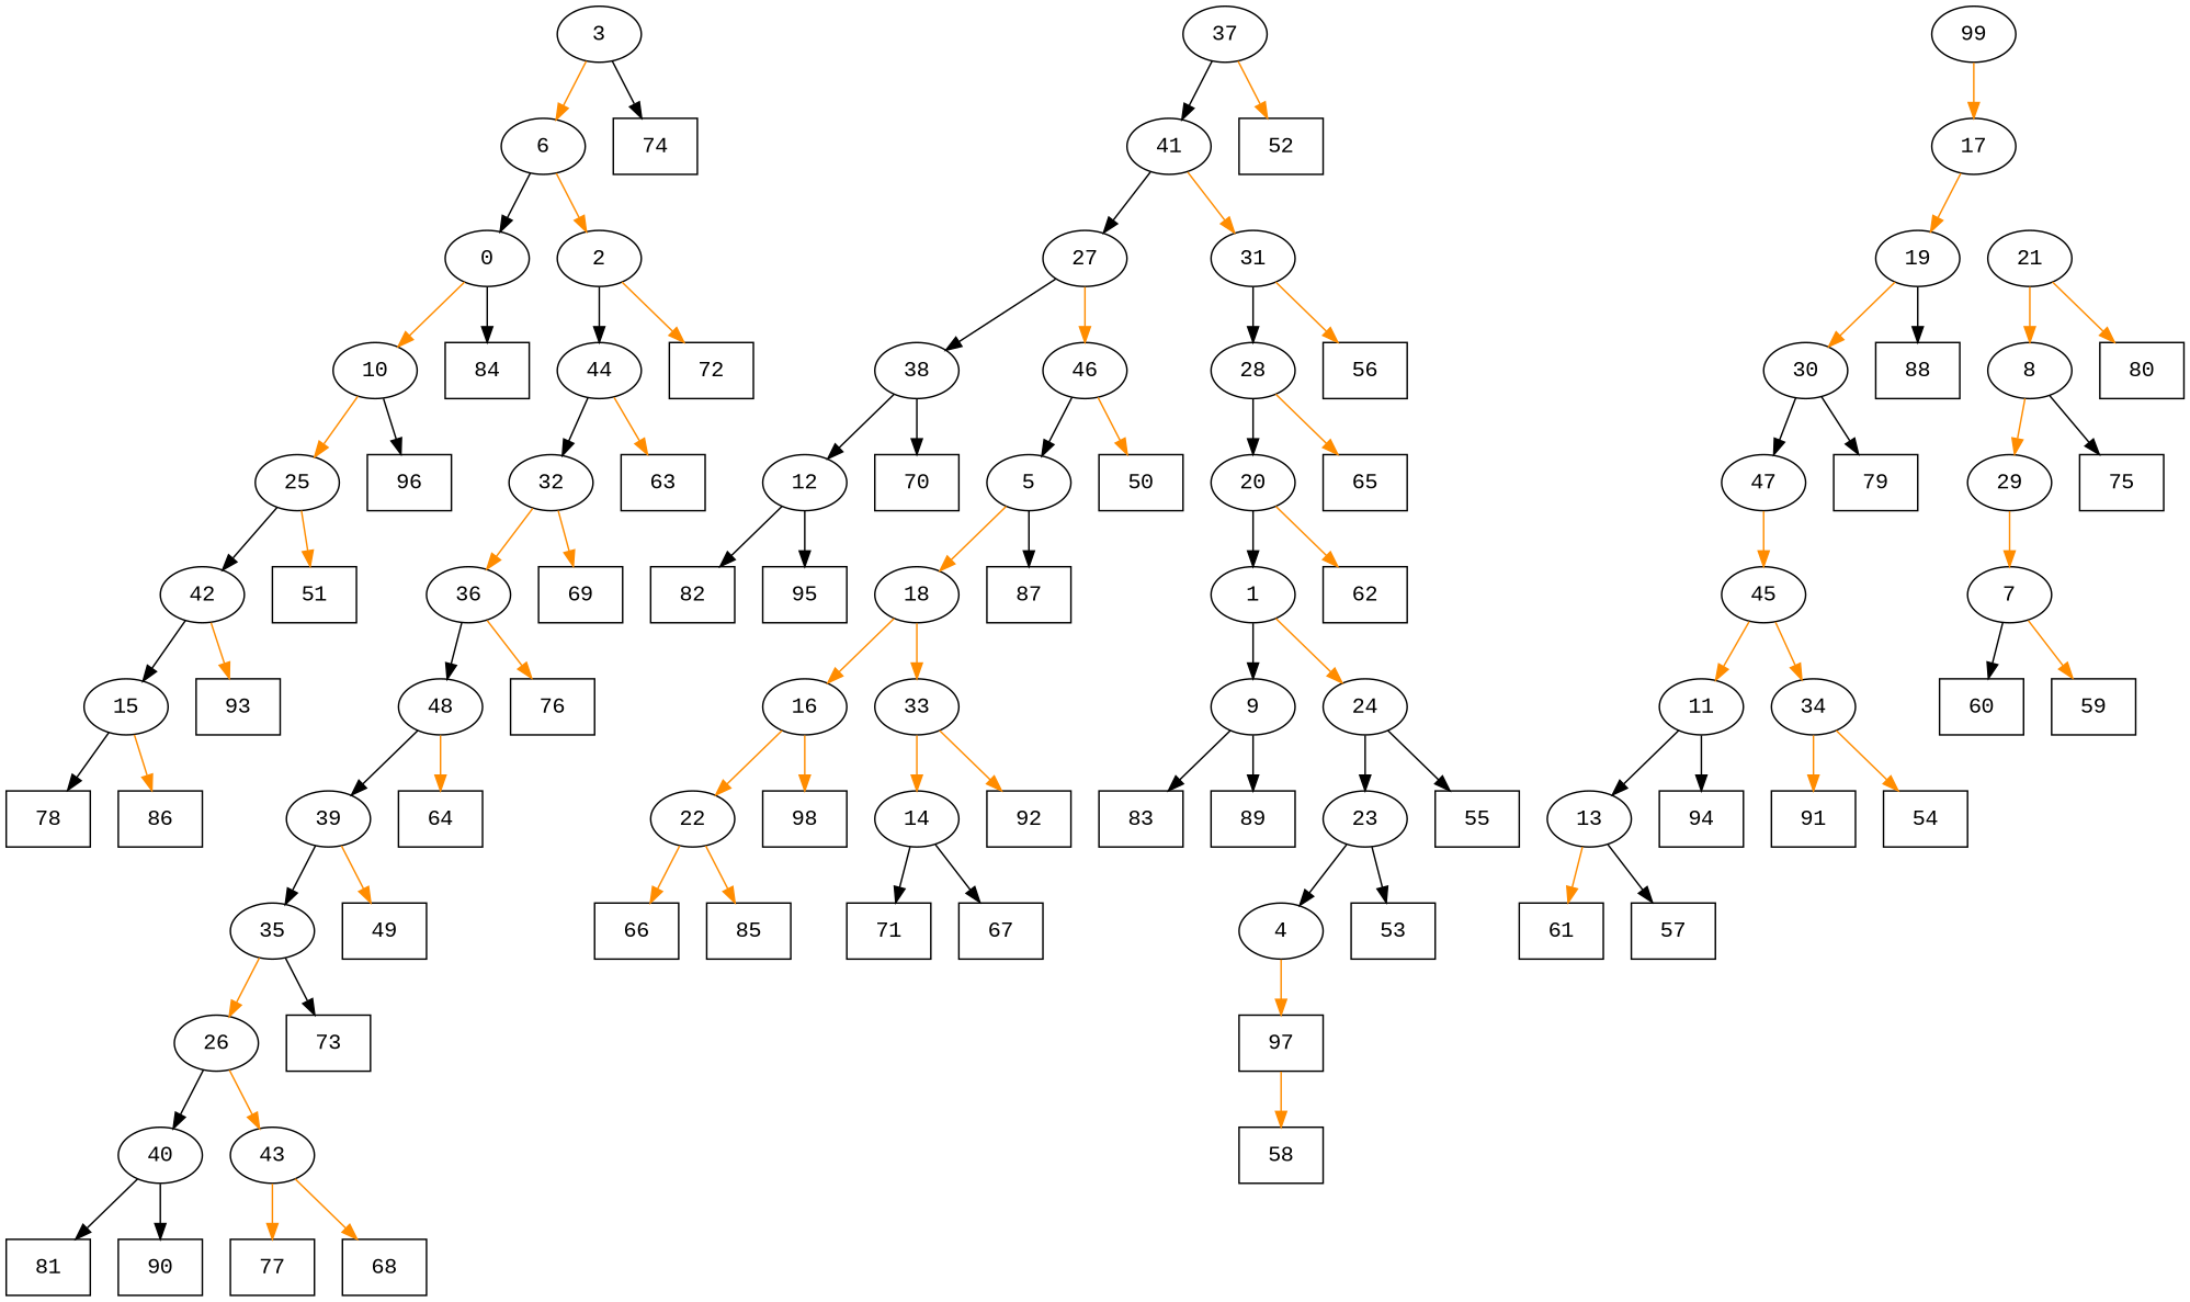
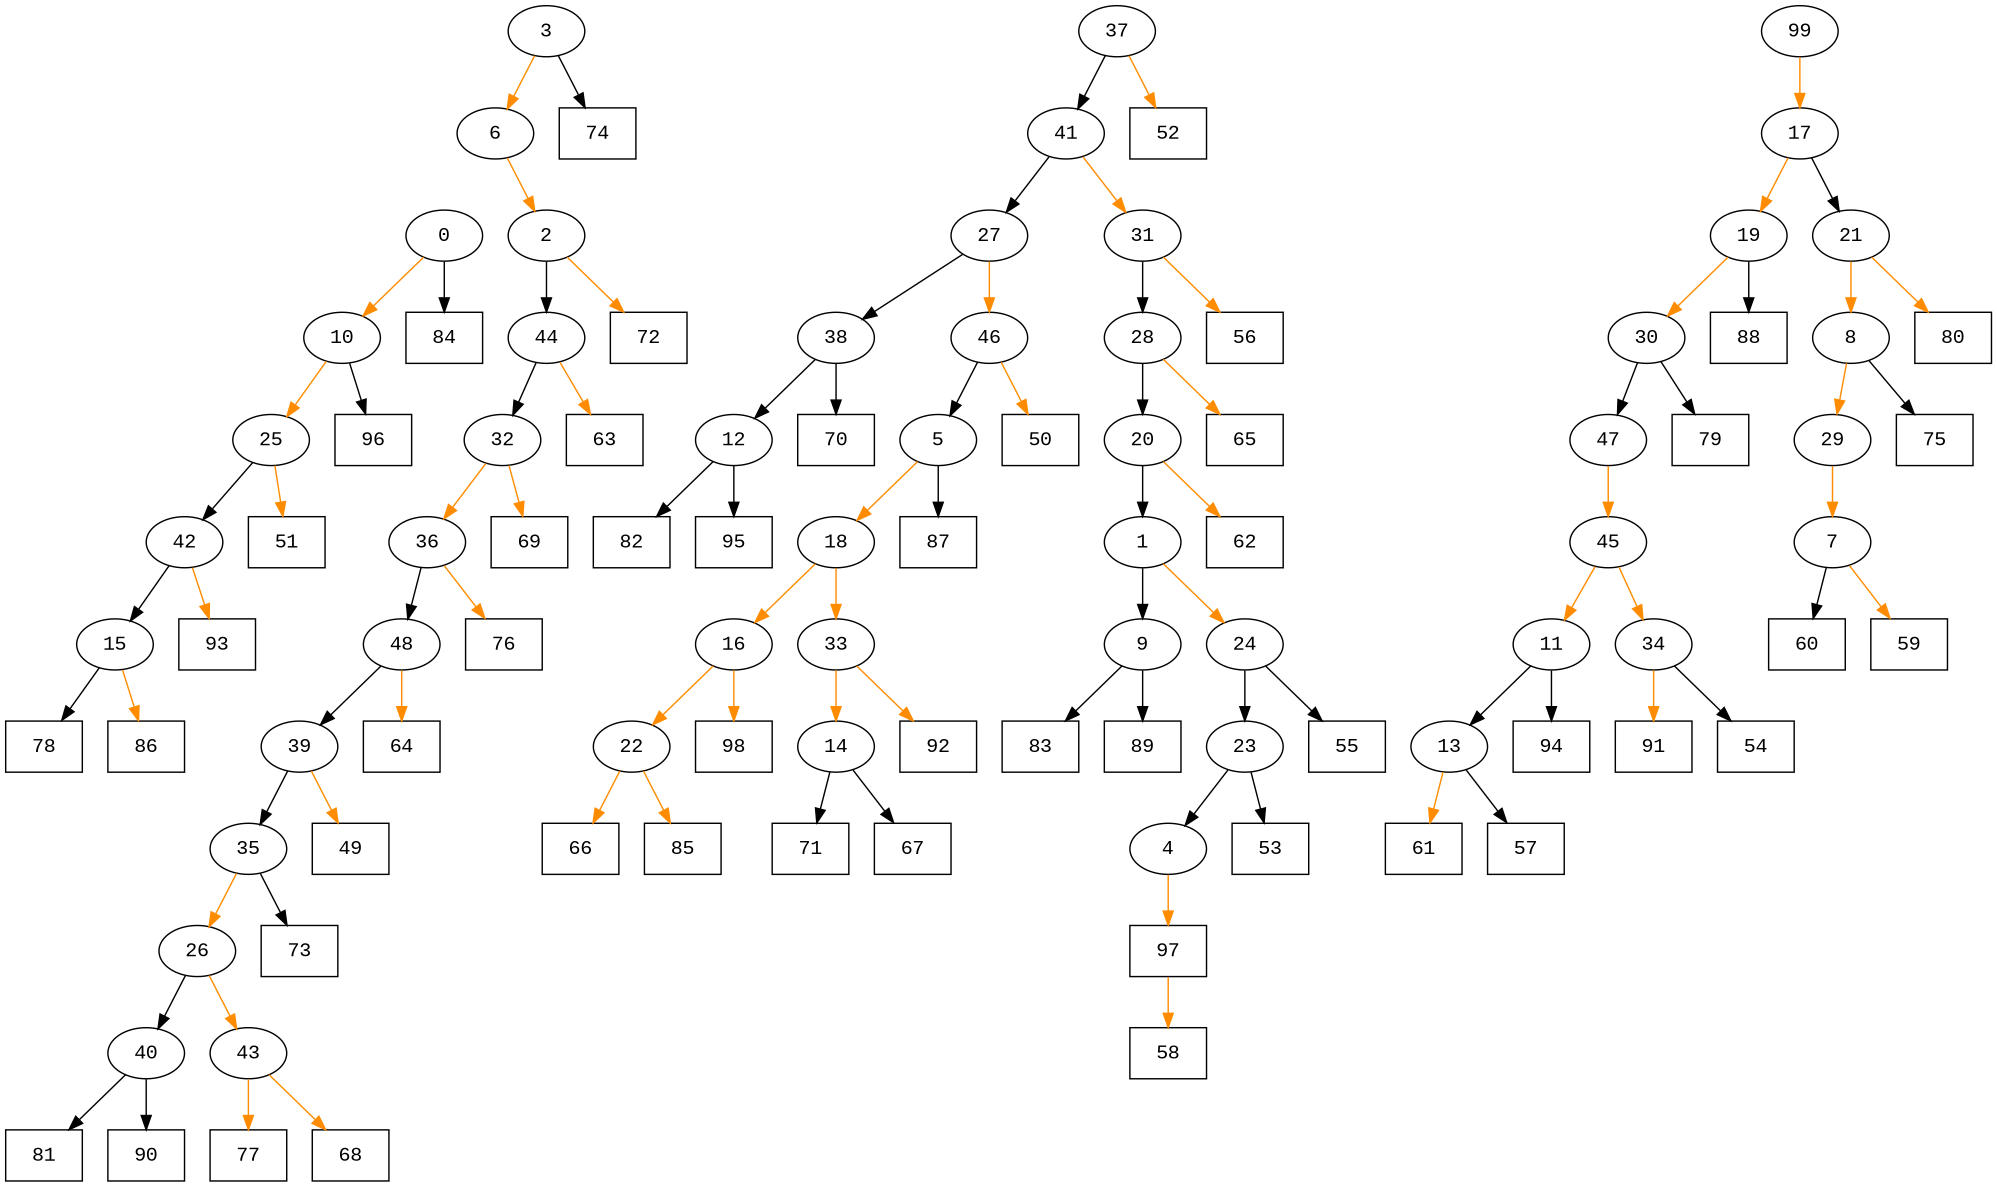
  digraph {
    fontname="Liberation Mono"
    node [fontname="Liberation Mono"]
    edge [color=darkorange fontname="Liberation Mono"]
    n1 [label=0]
    n2 [label=10]
    n3 [label=84 shape=box]
    n4 [label=25]
    n5 [label=96 shape=box]
    n6 [label=1]
    n7 [label=9]
    n8 [label=24]
    n9 [label=83 shape=box]
    n10 [label=89 shape=box]
    n11 [label=23]
    n12 [label=55 shape=box]
    n13 [label=2]
    n14 [label=44]
    n15 [label=72 shape=box]
    n16 [label=32]
    n17 [label=63 shape=box]
    n18 [label=3]
    n19 [label=6]
    n20 [label=74 shape=box]
    n21 [label=4]
    n22 [label=97 shape=box]
    n23 [label=58 shape=box]
    n24 [label=5]
    n25 [label=18]
    n26 [label=87 shape=box]
    n27 [label=16]
    n28 [label=33]
    n29 [label=7]
    n30 [label=60 shape=box]
    n31 [label=59 shape=box]
    n32 [label=8]
    n33 [label=29]
    n34 [label=75 shape=box]
    n35 [label=42]
    n36 [label=51 shape=box]
    n37 [label=11]
    n38 [label=13]
    n39 [label=94 shape=box]
    n40 [label=61 shape=box]
    n41 [label=57 shape=box]
    n42 [label=12]
    n43 [label=82 shape=box]
    n44 [label=95 shape=box]
    n45 [label=14]
    n46 [label=71 shape=box]
    n47 [label=67 shape=box]
    n48 [label=15]
    n49 [label=78 shape=box]
    n50 [label=86 shape=box]
    n51 [label=22]
    n52 [label=98 shape=box]
    n53 [label=66 shape=box]
    n54 [label=85 shape=box]
    n55 [label=17]
    n56 [label=19]
    n57 [label=21]
    n58 [label=30]
    n59 [label=88 shape=box]
    n60 [label=80 shape=box]
    n61 [label=92 shape=box]
    n62 [label=47]
    n63 [label=79 shape=box]
    n64 [label=20]
    n65 [label=62 shape=box]
    n66 [label=53 shape=box]
    n67 [label=93 shape=box]
    n68 [label=26]
    n69 [label=40]
    n70 [label=43]
    n71 [label=81 shape=box]
    n72 [label=90 shape=box]
    n73 [label=77 shape=box]
    n74 [label=68 shape=box]
    n75 [label=27]
    n76 [label=38]
    n77 [label=46]
    n78 [label=70 shape=box]
    n79 [label=50 shape=box]
    n80 [label=28]
    n81 [label=65 shape=box]
    n82 [label=37]
    n83 [label=41]
    n84 [label=52 shape=box]
    n85 [label=45]
    n86 [label=31]
    n87 [label=56 shape=box]
    n88 [label=36]
    n89 [label=69 shape=box]
    n90 [label=48]
    n91 [label=76 shape=box]
    n92 [label=34]
    n93 [label=91 shape=box]
    n94 [label=54 shape=box]
    n95 [label=35]
    n96 [label=73 shape=box]
    n97 [label=39]
    n98 [label=64 shape=box]
    n99 [label=49 shape=box]
    n100 [label=99]
    n1 -> n2
    n1 -> n3 [color=black]
    n2 -> n4
    n2 -> n5 [color=black]
    n4 -> n35 [color=black]
    n4 -> n36
    n6 -> n7 [color=black]
    n6 -> n8
    n7 -> n9 [color=black]
    n7 -> n10 [color=black]
    n8 -> n11 [color=black]
    n8 -> n12 [color=black]
    n11 -> n21 [color=black]
    n11 -> n66 [color=black]
    n13 -> n14 [color=black]
    n13 -> n15
    n14 -> n16 [color=black]
    n14 -> n17
    n16 -> n88
    n16 -> n89
    n18 -> n19
    n18 -> n20 [color=black]
-   n19 -> n1 [color=black]
    n19 -> n13
    n21 -> n22
    n22 -> n23
    n24 -> n25
    n24 -> n26 [color=black]
    n25 -> n27
    n25 -> n28
    n27 -> n51
    n27 -> n52
    n28 -> n45
    n28 -> n61
    n29 -> n30 [color=black]
    n29 -> n31
    n32 -> n33
    n32 -> n34 [color=black]
    n33 -> n29
    n35 -> n48 [color=black]
    n35 -> n67
    n37 -> n38 [color=black]
    n37 -> n39 [color=black]
    n38 -> n40
    n38 -> n41 [color=black]
    n42 -> n43 [color=black]
    n42 -> n44 [color=black]
    n45 -> n46 [color=black]
    n45 -> n47 [color=black]
    n48 -> n49 [color=black]
    n48 -> n50
    n51 -> n53
    n51 -> n54
    n55 -> n56
+   n55 -> n57 [color=black]
    n56 -> n58
    n56 -> n59 [color=black]
    n57 -> n32
    n57 -> n60
    n58 -> n62 [color=black]
    n58 -> n63 [color=black]
    n62 -> n85
    n64 -> n6 [color=black]
    n64 -> n65
    n68 -> n69 [color=black]
    n68 -> n70
    n69 -> n71 [color=black]
    n69 -> n72 [color=black]
    n70 -> n73
    n70 -> n74
    n75 -> n76 [color=black]
    n75 -> n77
    n76 -> n42 [color=black]
    n76 -> n78 [color=black]
    n77 -> n24 [color=black]
    n77 -> n79
    n80 -> n64 [color=black]
    n80 -> n81
    n82 -> n83 [color=black]
    n82 -> n84
    n83 -> n75 [color=black]
    n83 -> n86
    n85 -> n37
    n85 -> n92
    n86 -> n80 [color=black]
    n86 -> n87
    n88 -> n90 [color=black]
    n88 -> n91
    n90 -> n97 [color=black]
    n90 -> n98
    n92 -> n93
-   n92 -> n94
+   n92 -> n94 [color=black]
    n95 -> n68
    n95 -> n96 [color=black]
    n97 -> n95 [color=black]
    n97 -> n99
    n100 -> n55
  }
